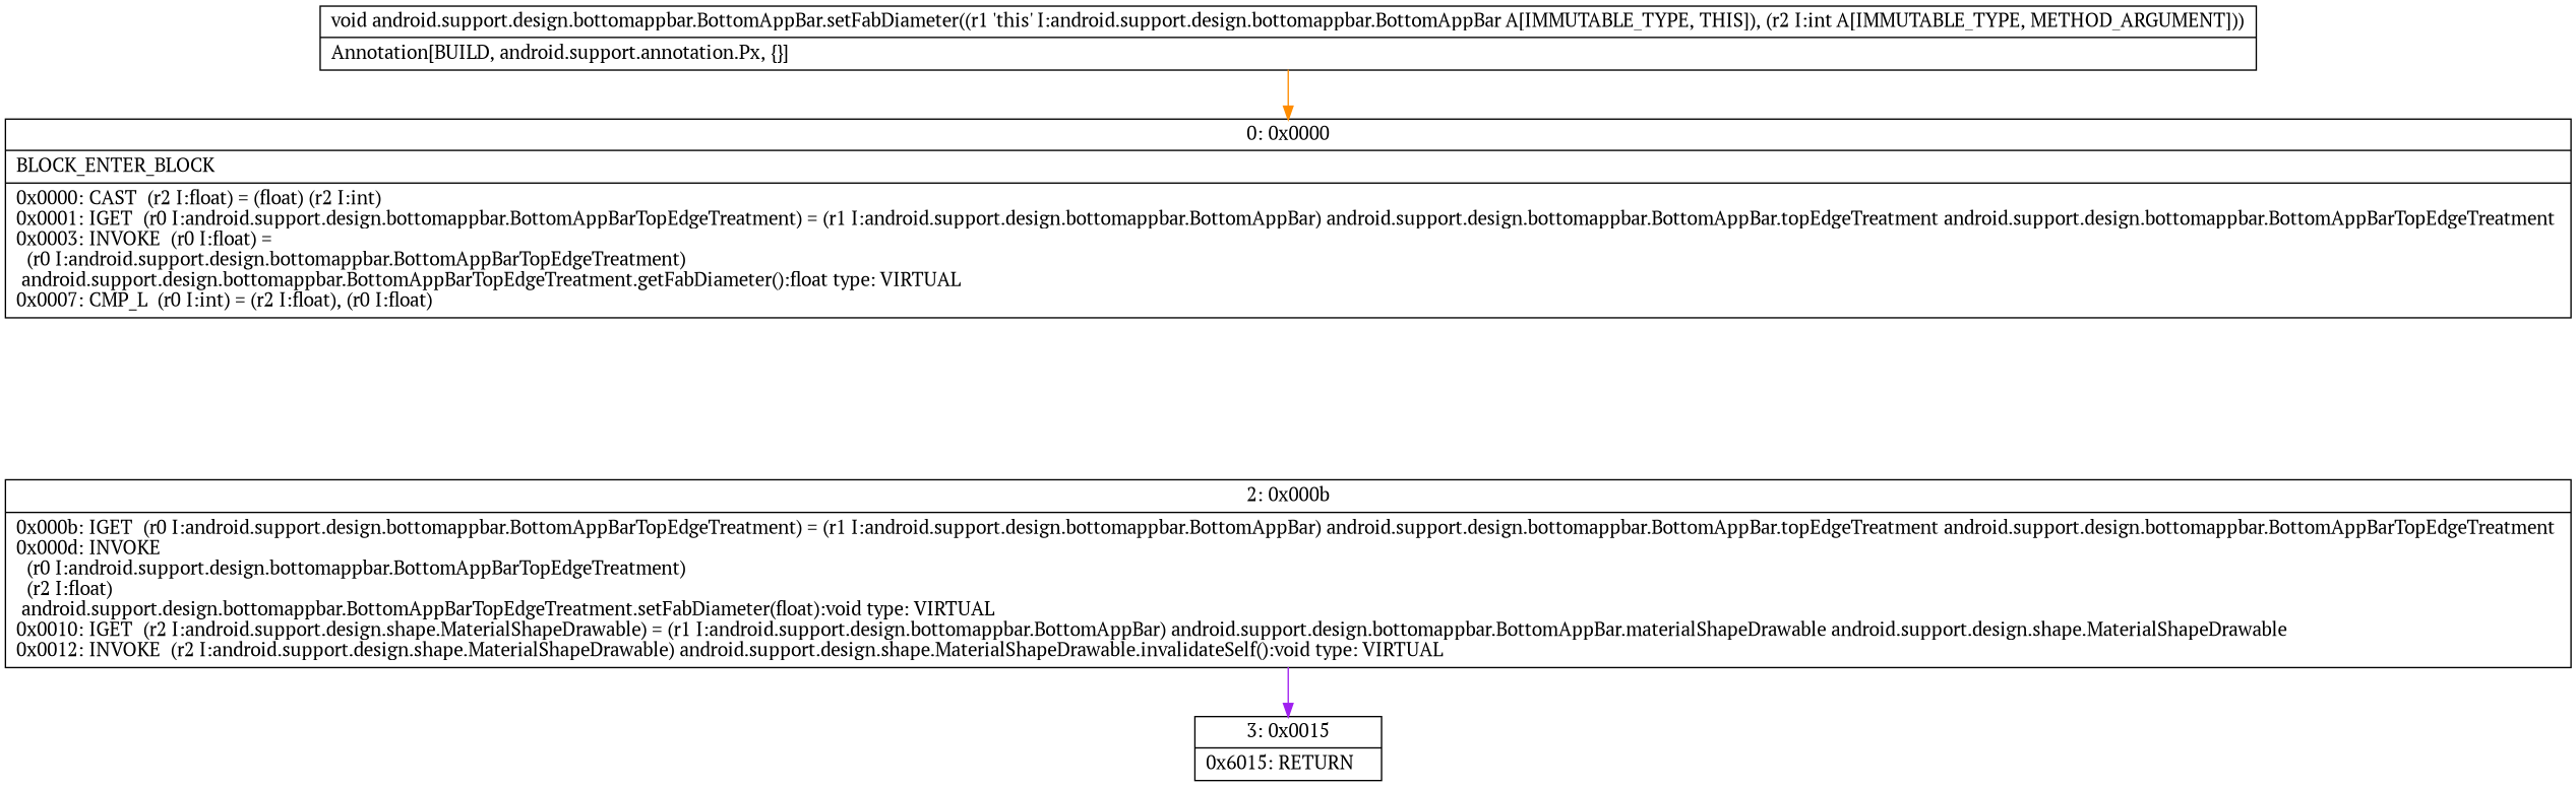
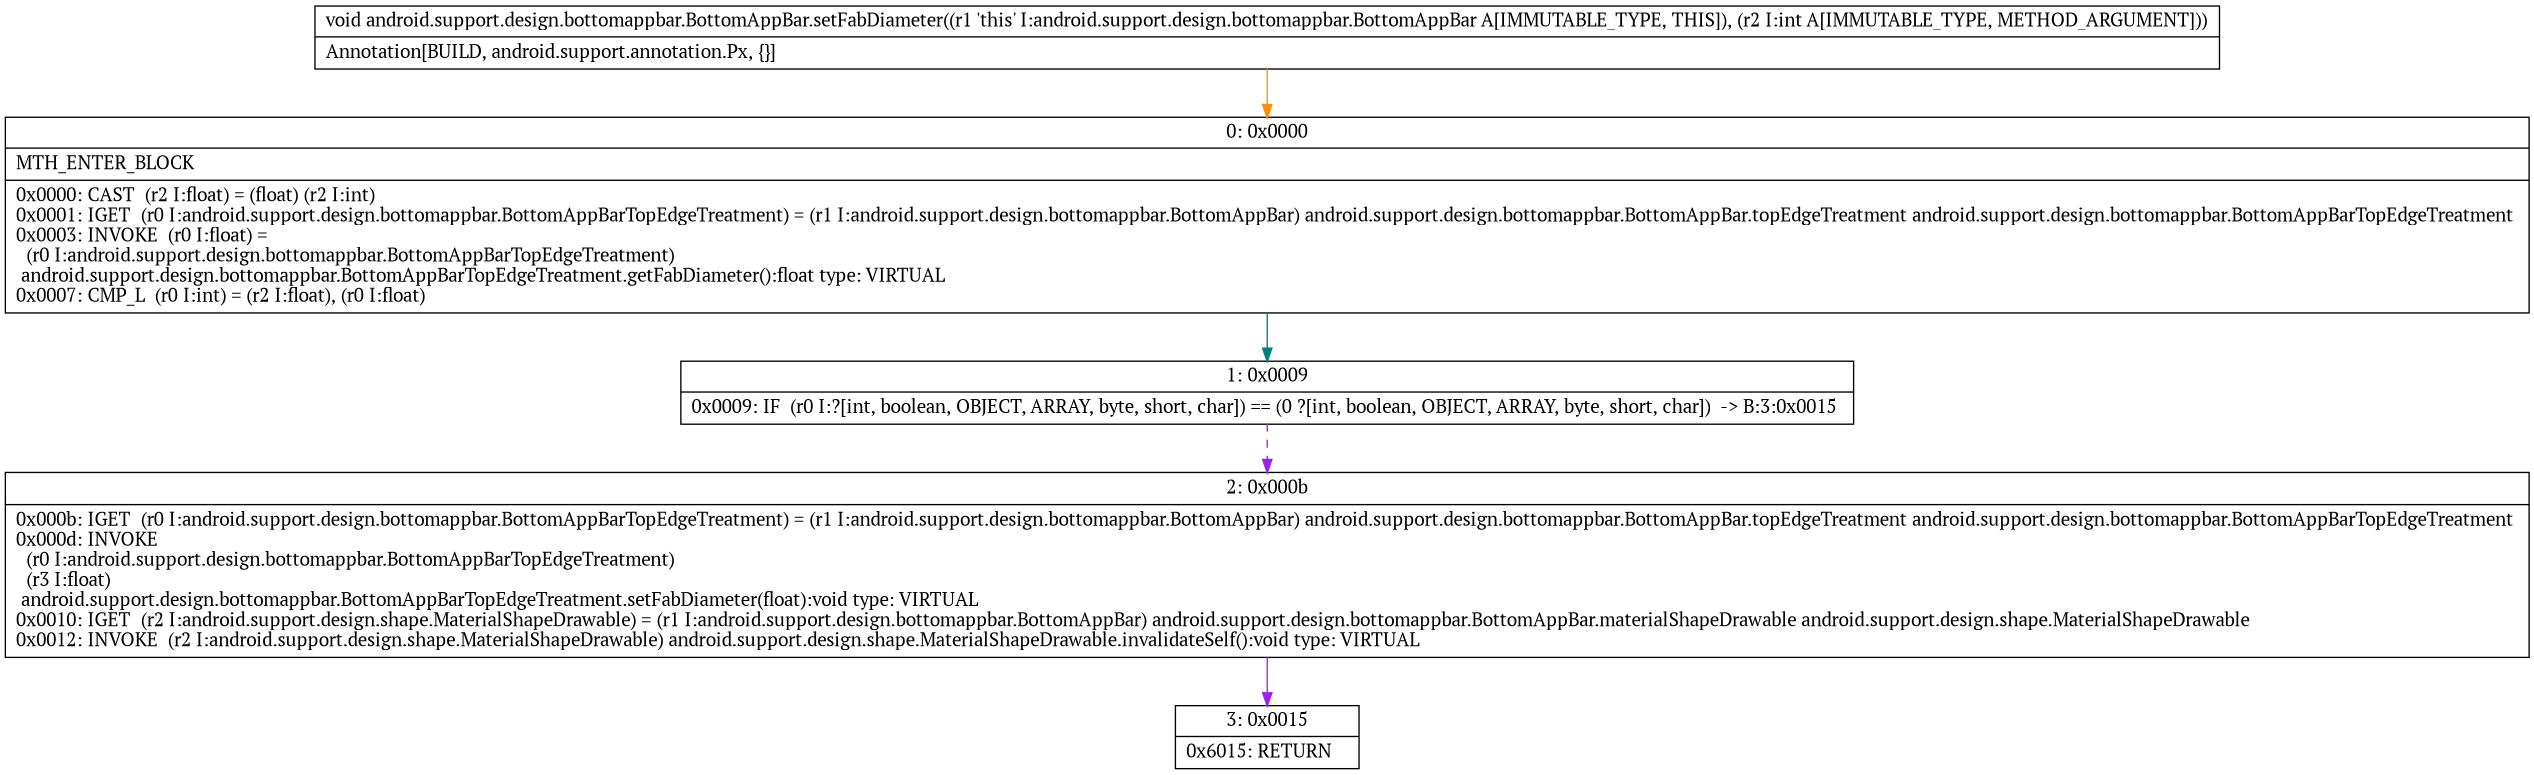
  digraph {
    fontname="PT Serif"
    node [fontname="PT Serif" shape=record]
    edge [color=purple fontname="PT Serif"]
-   n1 [label="{0\:\ 0x0000|BLOCK_ENTER_BLOCK\l|0x0000: CAST  (r2 I:float) = (float) (r2 I:int) \l0x0001: IGET  (r0 I:android.support.design.bottomappbar.BottomAppBarTopEdgeTreatment) = (r1 I:android.support.design.bottomappbar.BottomAppBar) android.support.design.bottomappbar.BottomAppBar.topEdgeTreatment android.support.design.bottomappbar.BottomAppBarTopEdgeTreatment \l0x0003: INVOKE  (r0 I:float) = \l  (r0 I:android.support.design.bottomappbar.BottomAppBarTopEdgeTreatment)\l android.support.design.bottomappbar.BottomAppBarTopEdgeTreatment.getFabDiameter():float type: VIRTUAL \l0x0007: CMP_L  (r0 I:int) = (r2 I:float), (r0 I:float) \l}"]
-   n3 [label="{2\:\ 0x000b|0x000b: IGET  (r0 I:android.support.design.bottomappbar.BottomAppBarTopEdgeTreatment) = (r1 I:android.support.design.bottomappbar.BottomAppBar) android.support.design.bottomappbar.BottomAppBar.topEdgeTreatment android.support.design.bottomappbar.BottomAppBarTopEdgeTreatment \l0x000d: INVOKE  \l  (r0 I:android.support.design.bottomappbar.BottomAppBarTopEdgeTreatment)\l  (r2 I:float)\l android.support.design.bottomappbar.BottomAppBarTopEdgeTreatment.setFabDiameter(float):void type: VIRTUAL \l0x0010: IGET  (r2 I:android.support.design.shape.MaterialShapeDrawable) = (r1 I:android.support.design.bottomappbar.BottomAppBar) android.support.design.bottomappbar.BottomAppBar.materialShapeDrawable android.support.design.shape.MaterialShapeDrawable \l0x0012: INVOKE  (r2 I:android.support.design.shape.MaterialShapeDrawable) android.support.design.shape.MaterialShapeDrawable.invalidateSelf():void type: VIRTUAL \l}"]
+   n1 [label="{0\:\ 0x0000|MTH_ENTER_BLOCK\l|0x0000: CAST  (r2 I:float) = (float) (r2 I:int) \l0x0001: IGET  (r0 I:android.support.design.bottomappbar.BottomAppBarTopEdgeTreatment) = (r1 I:android.support.design.bottomappbar.BottomAppBar) android.support.design.bottomappbar.BottomAppBar.topEdgeTreatment android.support.design.bottomappbar.BottomAppBarTopEdgeTreatment \l0x0003: INVOKE  (r0 I:float) = \l  (r0 I:android.support.design.bottomappbar.BottomAppBarTopEdgeTreatment)\l android.support.design.bottomappbar.BottomAppBarTopEdgeTreatment.getFabDiameter():float type: VIRTUAL \l0x0007: CMP_L  (r0 I:int) = (r2 I:float), (r0 I:float) \l}"]
+   n2 [label="{1\:\ 0x0009|0x0009: IF  (r0 I:?[int, boolean, OBJECT, ARRAY, byte, short, char]) == (0 ?[int, boolean, OBJECT, ARRAY, byte, short, char])  \-\> B:3:0x0015 \l}"]
+   n3 [label="{2\:\ 0x000b|0x000b: IGET  (r0 I:android.support.design.bottomappbar.BottomAppBarTopEdgeTreatment) = (r1 I:android.support.design.bottomappbar.BottomAppBar) android.support.design.bottomappbar.BottomAppBar.topEdgeTreatment android.support.design.bottomappbar.BottomAppBarTopEdgeTreatment \l0x000d: INVOKE  \l  (r0 I:android.support.design.bottomappbar.BottomAppBarTopEdgeTreatment)\l  (r3 I:float)\l android.support.design.bottomappbar.BottomAppBarTopEdgeTreatment.setFabDiameter(float):void type: VIRTUAL \l0x0010: IGET  (r2 I:android.support.design.shape.MaterialShapeDrawable) = (r1 I:android.support.design.bottomappbar.BottomAppBar) android.support.design.bottomappbar.BottomAppBar.materialShapeDrawable android.support.design.shape.MaterialShapeDrawable \l0x0012: INVOKE  (r2 I:android.support.design.shape.MaterialShapeDrawable) android.support.design.shape.MaterialShapeDrawable.invalidateSelf():void type: VIRTUAL \l}"]
    n4 [label="{3\:\ 0x0015|0x6015: RETURN   \l}"]
    n5 [label="{void android.support.design.bottomappbar.BottomAppBar.setFabDiameter((r1 'this' I:android.support.design.bottomappbar.BottomAppBar A[IMMUTABLE_TYPE, THIS]), (r2 I:int A[IMMUTABLE_TYPE, METHOD_ARGUMENT]))  | Annotation[BUILD, android.support.annotation.Px, \{\}]\l}"]
+   n1 -> n2 [color=teal]
+   n2 -> n3 [style=dashed]
    n3 -> n4
    n5 -> n1 [color=darkorange]
  }
